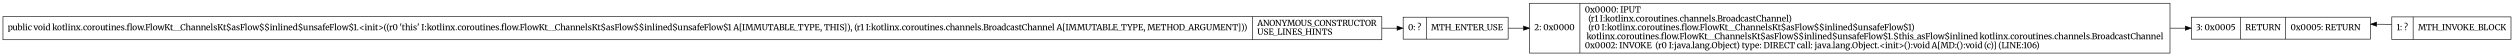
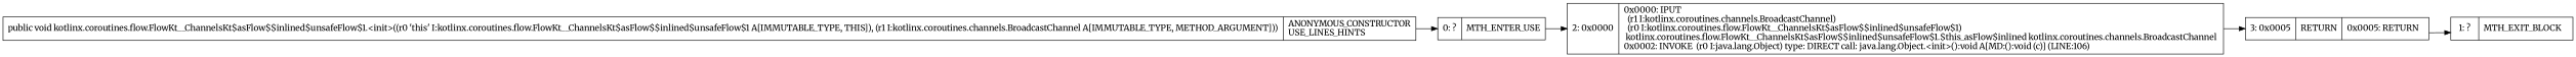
  digraph {
    fontname=Merriweather
    rankdir=LR
    node [fontname=Merriweather shape=record]
    edge [fontname=Merriweather]
    n1 [label="{0\:\ ?|MTH_ENTER_USE\l}"]
    n2 [label="{2\:\ 0x0000|0x0000: IPUT  \l  (r1 I:kotlinx.coroutines.channels.BroadcastChannel)\l  (r0 I:kotlinx.coroutines.flow.FlowKt__ChannelsKt$asFlow$$inlined$unsafeFlow$1)\l kotlinx.coroutines.flow.FlowKt__ChannelsKt$asFlow$$inlined$unsafeFlow$1.$this_asFlow$inlined kotlinx.coroutines.channels.BroadcastChannel \l0x0002: INVOKE  (r0 I:java.lang.Object) type: DIRECT call: java.lang.Object.\<init\>():void A[MD:():void (c)] (LINE:106)\l}"]
    n3 [label="{3\:\ 0x0005|RETURN\l|0x0005: RETURN   \l}"]
-   n4 [label="{1\:\ ?|MTH_INVOKE_BLOCK\l}"]
+   n4 [label="{1\:\ ?|MTH_EXIT_BLOCK\l}"]
    n5 [label="{public void kotlinx.coroutines.flow.FlowKt__ChannelsKt$asFlow$$inlined$unsafeFlow$1.\<init\>((r0 'this' I:kotlinx.coroutines.flow.FlowKt__ChannelsKt$asFlow$$inlined$unsafeFlow$1 A[IMMUTABLE_TYPE, THIS]), (r1 I:kotlinx.coroutines.channels.BroadcastChannel A[IMMUTABLE_TYPE, METHOD_ARGUMENT]))  | ANONYMOUS_CONSTRUCTOR\lUSE_LINES_HINTS\l}"]
    n1 -> n2
    n2 -> n3
-   n4 -> n3
+   n3 -> n4
    n5 -> n1
  }
